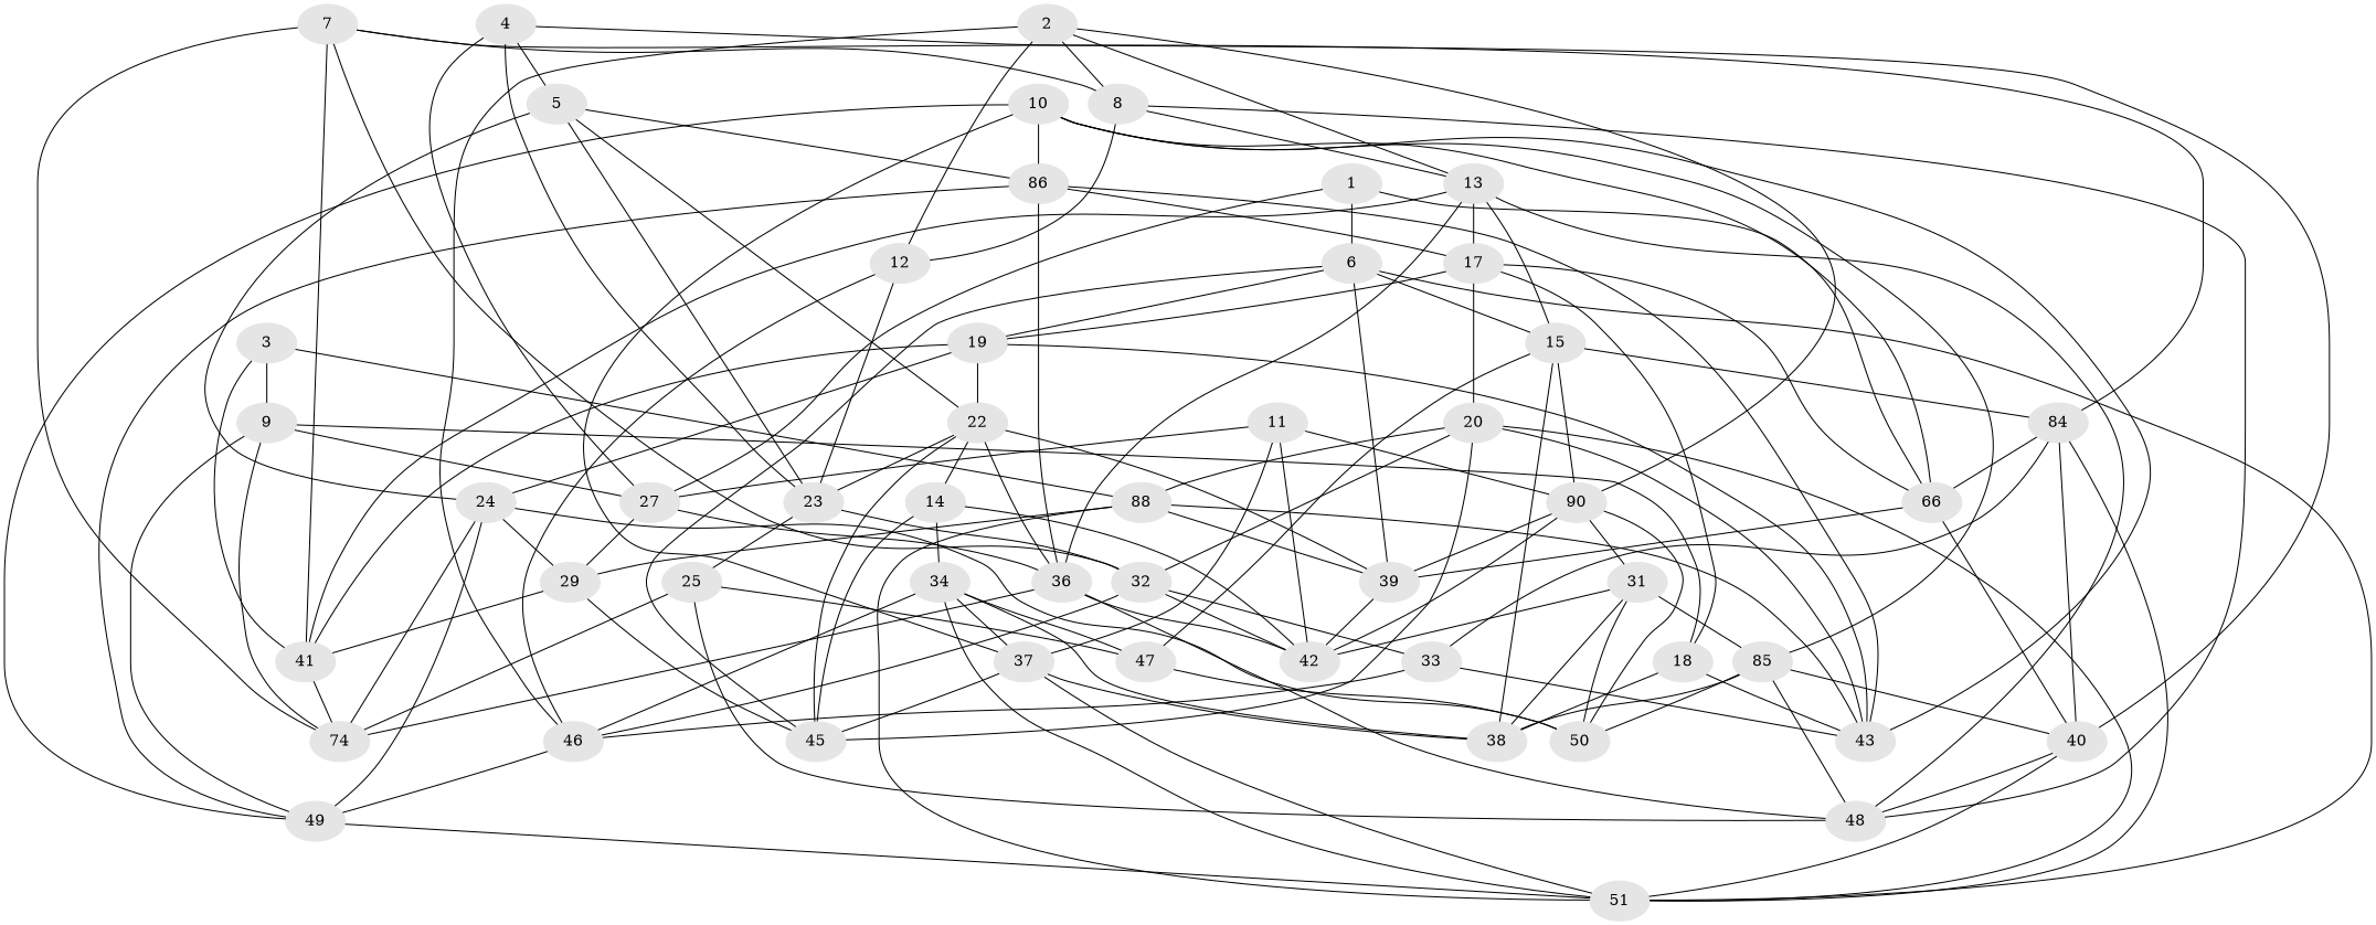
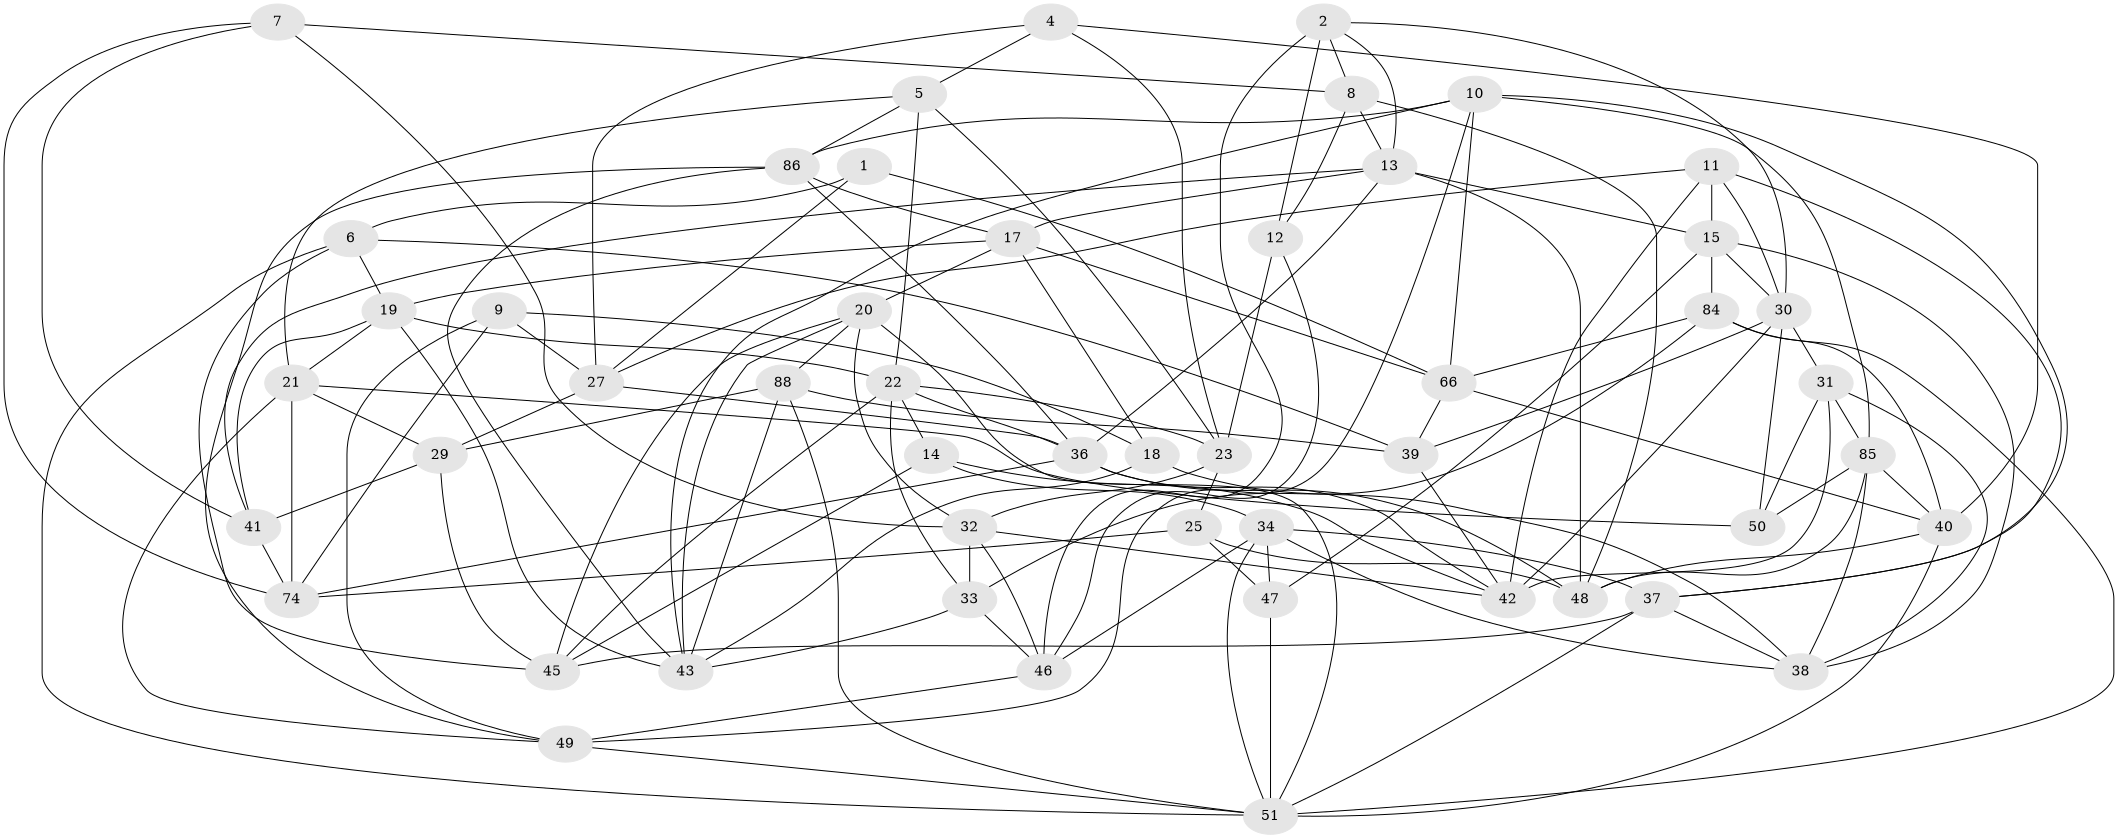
  graph {
    node [color=gray90 style=filled]
    edge [weight=1.0]
    1
    6
    n3 [label=66]
    27
    15
    19
    39
    45
    51
    40
    36
    29
    2
    8
    12
    13
-   30 [label=90]
+   30
    46
    48
    23
    41
    17
    50
    42
    31
    49
-   3
    9
    n29 [label=88]
    7
    n31 [label=84]
    32
    n33 [label=74]
    18
    43
    4
    5
    n38 [label=86]
-   21 [label=24]
+   21
    22
    25
    14
    38
    47
    33
    34
    10
    n48 [label=85]
    37
    11
    20
    1 -- 6
    1 -- n3
    1 -- 27
-   6 -- 15
+   11 -- 15
    6 -- 19
    6 -- 39
    6 -- 45
    6 -- 51
    n3 -- 39
    n3 -- 40
    27 -- 36
    27 -- 29
    15 -- 30
    15 -- n31
    15 -- 38
    15 -- 47
    19 -- 41
    19 -- 43
    19 -- 21
    19 -- 22
    39 -- 42
    40 -- 51
    40 -- 48
    36 -- 48
    36 -- 42
    36 -- n33
    29 -- 45
    29 -- 41
    2 -- 8
    2 -- 12
    2 -- 13
    2 -- 30
    2 -- 46 [weight=2.0]
    8 -- 12
    8 -- 13
    8 -- 48
    12 -- 46
    12 -- 23
    13 -- 15
    13 -- 36
    13 -- 48
    13 -- 41
    13 -- 17
    30 -- 39
    30 -- 50
    30 -- 42
    30 -- 31
    46 -- 49
    23 -- 32
    23 -- 25
    41 -- n33
    17 -- n3
    17 -- 19
    17 -- 18
    17 -- 20
    31 -- 50 [weight=2.0]
    31 -- 42
    31 -- 38
    31 -- n48
    49 -- 51
-   3 -- 41
-   3 -- 9
-   3 -- n29
    9 -- 27
    9 -- 49
    9 -- n33
    9 -- 18
    n29 -- 39
    n29 -- 51
    n29 -- 29
    n29 -- 43
    7 -- 8
    7 -- 41
-   7 -- n31
    7 -- 32
    7 -- n33
    n31 -- n3
    n31 -- 51
    n31 -- 40
    n31 -- 33
    32 -- 46
    32 -- 42
    32 -- 33
    18 -- 43
    18 -- 38
    4 -- 27
    4 -- 40
    4 -- 23
    4 -- 5
    5 -- 23
    5 -- n38
    5 -- 21
    5 -- 22
    n38 -- 36
    n38 -- 17
    n38 -- 49
    n38 -- 43
    21 -- 29
    21 -- 50
    21 -- 49
    21 -- n33
-   22 -- 39
+   22 -- 33
    22 -- 45
    22 -- 36
    22 -- 23
    22 -- 14
    25 -- 48
    25 -- n33
    25 -- 47
    14 -- 45
    14 -- 42
    14 -- 34
-   47 -- 50
+   47 -- 51
    33 -- 46 [weight=2.0]
    33 -- 43
    34 -- 51
    34 -- 46
    34 -- 38
    34 -- 47
    34 -- 37
    10 -- n3
    10 -- 49
    10 -- 43
    10 -- n38
    10 -- n48
    10 -- 37
    n48 -- 40
    n48 -- 48
    n48 -- 50
    n48 -- 38
    37 -- 45
    37 -- 51
    37 -- 38
    11 -- 27
    11 -- 30
    11 -- 42
    11 -- 37
    20 -- 45
    20 -- 51
    20 -- n29
    20 -- 32
    20 -- 43
  }
